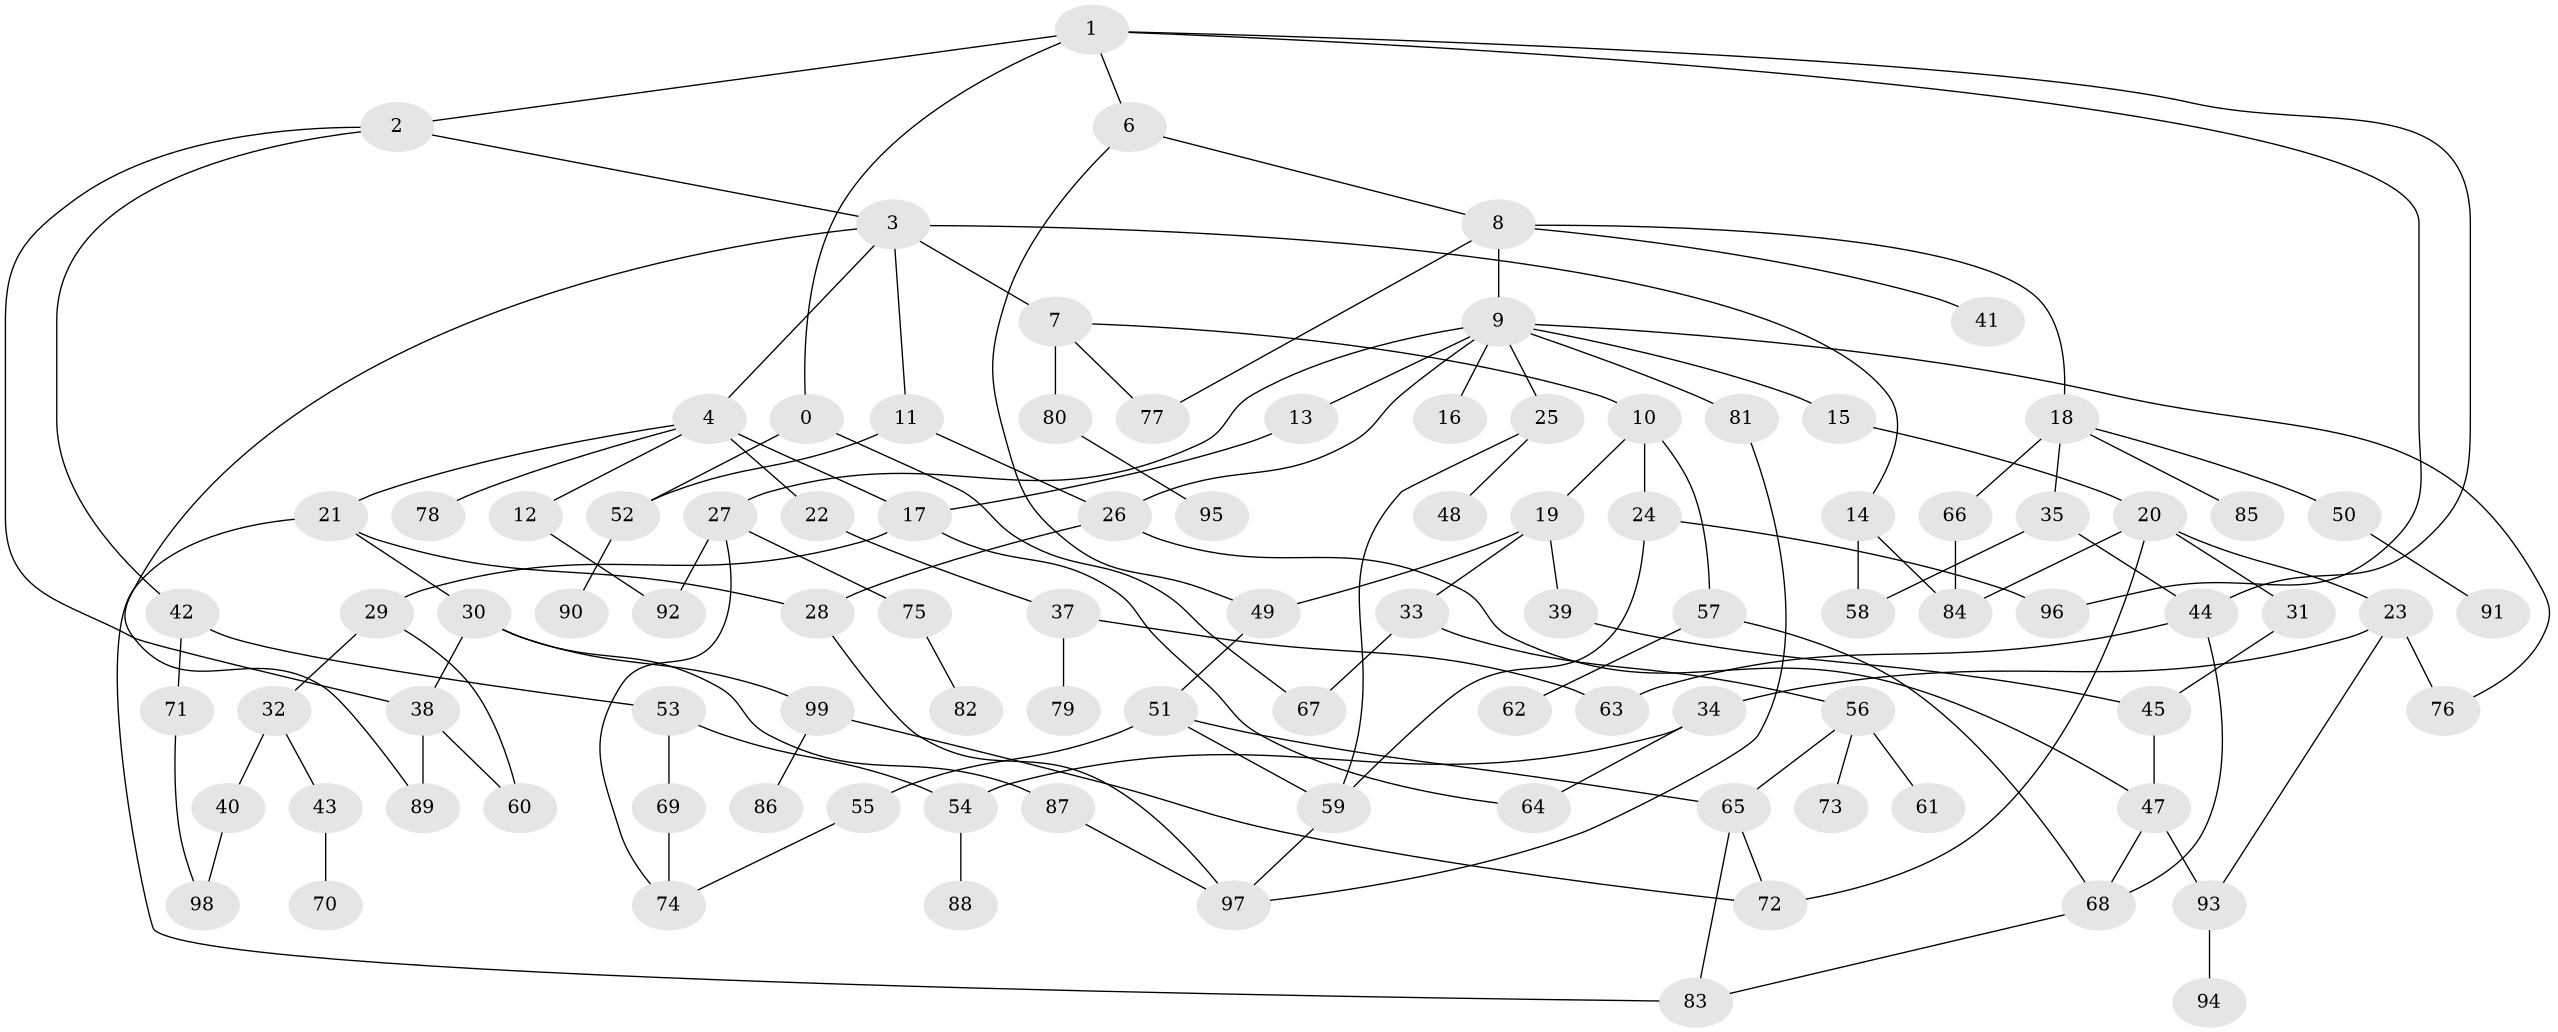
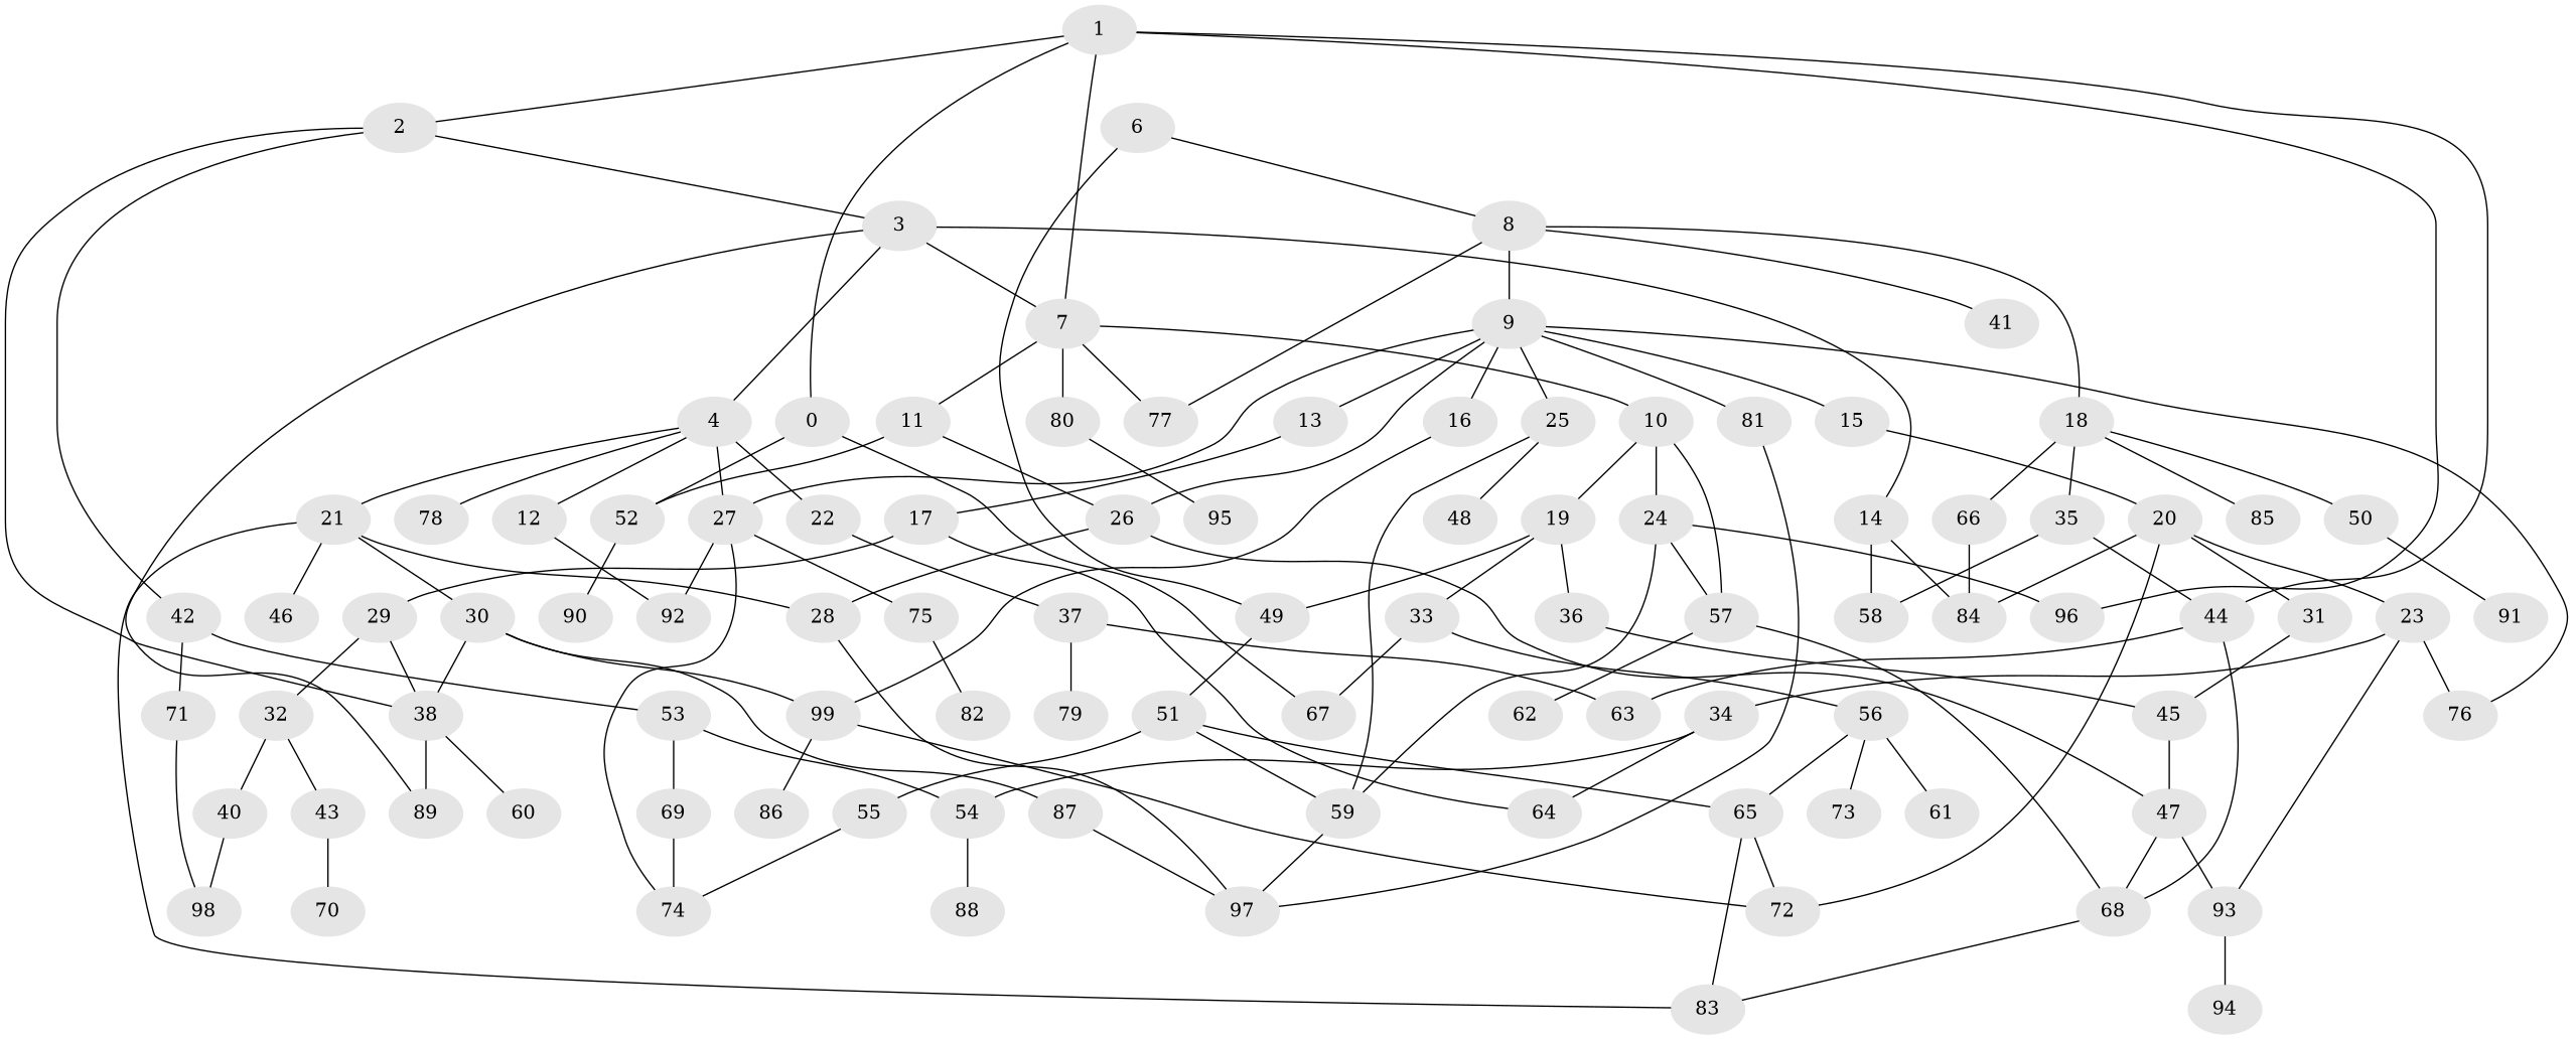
  graph {
    node [color=gray90 style=filled]
    1
    2
    n3 [label=0]
    6
    44
    96
    3
    38
    42
    52
    67
    8
    49
    63
    68
    4
    7
    14
    89
    60
    53
    71
    12
    17
    21
    22
    78
    10
    11
    77
    80
    58
    84
    92
    29
    64
    28
    30
+   46
    83
    37
    90
    9
    18
    41
    51
    19
    24
    57
    26
    95
    13
    15
    16
    25
    27
    76
    81
    35
    50
    66
    85
    20
    n64 [label=99]
    59
    48
    47
    74
    75
    97
    33
-   36 [label=39]
+   36
    62
    23
    31
    72
    86
    32
    91
    56
    45
    34
    93
    87
    79
    54
    94
    82
    40
    43
    98
    70
    61
    65
    73
    88
    69
    55
    1 -- 2
    1 -- n3
-   1 -- 6
+   1 -- 7
    1 -- 44
    1 -- 96
    2 -- 3
    2 -- 38
    2 -- 42
    n3 -- 52
    n3 -- 67
    6 -- 8
    6 -- 49
    44 -- 63
    44 -- 68
    3 -- 4
    3 -- 7
    3 -- 14
    3 -- 89
    38 -- 89
    38 -- 60
    42 -- 53
    42 -- 71
    52 -- 90
    8 -- 77
    8 -- 9
    8 -- 18
    8 -- 41
    49 -- 51
    68 -- 83
    4 -- 12
-   4 -- 17
+   4 -- 27
    4 -- 21
    4 -- 22
    4 -- 78
    7 -- 10
-   3 -- 11
+   7 -- 11
    7 -- 77
    7 -- 80
    14 -- 58
    14 -- 84
    53 -- 54
    53 -- 69
    71 -- 98
    12 -- 92
    17 -- 29
    17 -- 64
    21 -- 28
    21 -- 30
+   21 -- 46
    21 -- 83
    22 -- 37
    10 -- 19
    10 -- 24
    10 -- 57
    11 -- 52
    11 -- 26
    80 -- 95
-   29 -- 60
+   29 -- 38
    29 -- 32
    28 -- 97
    30 -- 38
    30 -- n64
    30 -- 87
    37 -- 63
    37 -- 79
    9 -- 26
    9 -- 13
    9 -- 15
    9 -- 16
    9 -- 25
    9 -- 27
    9 -- 76
    9 -- 81
    18 -- 35
    18 -- 50
    18 -- 66
    18 -- 85
    51 -- 59
    51 -- 65
    51 -- 55
    19 -- 49
    19 -- 33
    19 -- 36
    24 -- 96
+   24 -- 57
    24 -- 59
    57 -- 68
    57 -- 62
    26 -- 28
    26 -- 47
    13 -- 17
    15 -- 20
+   16 -- n64
    25 -- 59
    25 -- 48
    27 -- 92
    27 -- 74
    27 -- 75
    81 -- 97
    35 -- 44
    35 -- 58
    50 -- 91
    66 -- 84
    20 -- 84
    20 -- 23
    20 -- 31
    20 -- 72
    n64 -- 72
    n64 -- 86
    59 -- 97
    47 -- 68
    47 -- 93
    75 -- 82
    33 -- 67
    33 -- 56
    36 -- 45
    23 -- 76
    23 -- 34
    23 -- 93
    31 -- 45
    32 -- 40
    32 -- 43
    56 -- 61
    56 -- 65
    56 -- 73
    45 -- 47
    34 -- 64
    34 -- 54
    93 -- 94
    87 -- 97
    54 -- 88
    40 -- 98
    43 -- 70
    65 -- 83
    65 -- 72
    69 -- 74
    55 -- 74
  }
